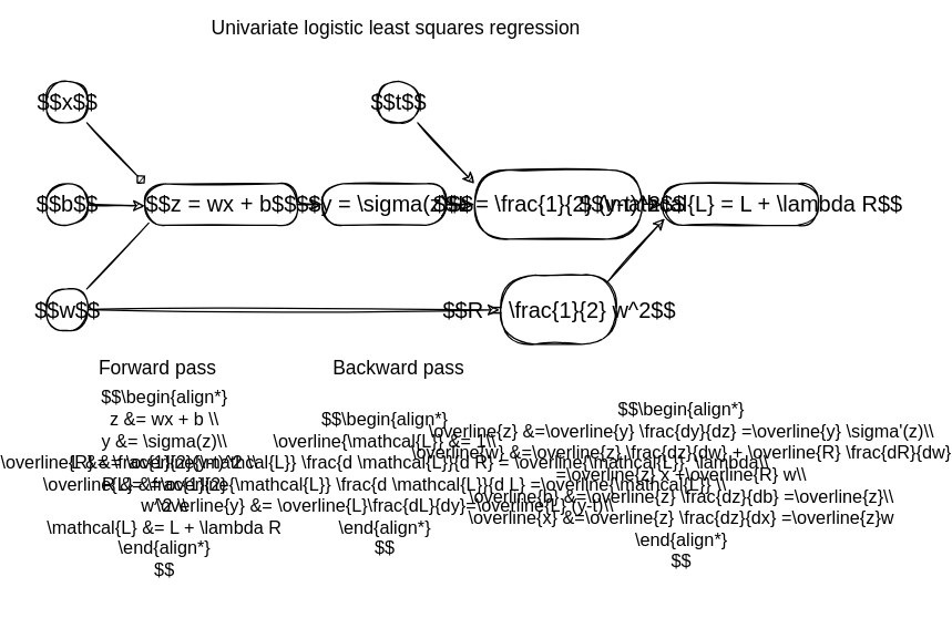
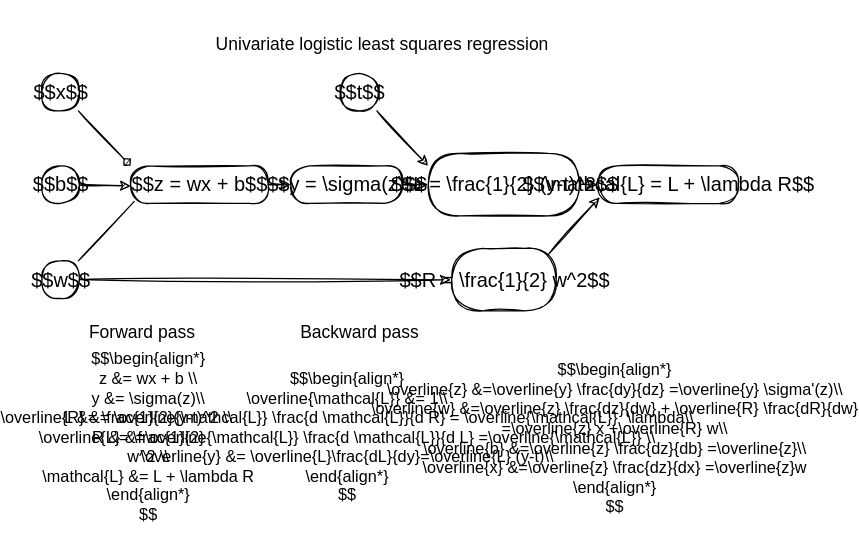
  <mxCell id="0" />
  <mxCell id="1" parent="0" />
- <mxCell id="2" value="Univariate logistic least squares regression" style="text;html=1;align=center;verticalAlign=middle;resizable=0;points=[];autosize=1;strokeColor=none;fillColor=none;fontSize=14;fontFamily=Helvetica;sketch=1;" parent="1" vertex="1"><mxGeometry x="127" y="5" width="290" height="30" as="geometry" /></mxCell>
+ <mxCell id="2" value="Univariate logistic least squares regression" style="text;html=1;align=center;verticalAlign=middle;resizable=0;points=[];autosize=1;strokeColor=none;fillColor=none;fontSize=14;fontFamily=Helvetica;sketch=1;" parent="1" vertex="1"><mxGeometry x="147" width="290" height="30" as="geometry" y="20" /></mxCell>
  <mxCell id="3" style="edgeStyle=none;rounded=0;orthogonalLoop=1;jettySize=auto;html=1;fontFamily=Helvetica;fontSize=16;entryX=0.026;entryY=0.947;entryDx=0;entryDy=0;entryPerimeter=0;sketch=1;endArrow=none;" parent="1" source="5" target="11" edge="1"><mxGeometry relative="1" as="geometry" /></mxCell>
  <mxCell id="4" style="edgeStyle=none;rounded=0;sketch=1;orthogonalLoop=1;jettySize=auto;html=1;entryX=0.003;entryY=0.503;entryDx=0;entryDy=0;entryPerimeter=0;fontFamily=Helvetica;fontSize=16;" parent="1" source="5" target="19" edge="1"><mxGeometry relative="1" as="geometry" /></mxCell>
  <mxCell id="5" value="$$w$$" style="text;html=1;align=center;verticalAlign=middle;resizable=1;points=[];autosize=1;strokeColor=default;fillColor=none;fontSize=16;fontFamily=Helvetica;rounded=1;glass=0;shadow=0;sketch=1;arcSize=50;" parent="1" vertex="1"><mxGeometry x="20" y="208" width="30" height="30" as="geometry" /></mxCell>
  <mxCell id="6" style="edgeStyle=none;rounded=0;orthogonalLoop=1;jettySize=auto;html=1;entryX=0.001;entryY=0.533;entryDx=0;entryDy=0;entryPerimeter=0;fontFamily=Helvetica;fontSize=16;sketch=1;" parent="1" source="7" target="11" edge="1"><mxGeometry relative="1" as="geometry" /></mxCell>
  <mxCell id="7" value="$$b$$" style="text;html=1;align=center;verticalAlign=middle;resizable=1;points=[];autosize=1;strokeColor=default;fillColor=none;fontSize=16;fontFamily=Helvetica;rounded=1;glass=0;shadow=0;sketch=1;arcSize=50;" parent="1" vertex="1"><mxGeometry x="20" y="132" width="30" height="30" as="geometry" /></mxCell>
  <mxCell id="8" style="rounded=0;orthogonalLoop=1;jettySize=auto;html=1;fontFamily=Helvetica;fontSize=16;entryX=0;entryY=0;entryDx=0;entryDy=0;entryPerimeter=0;sketch=1;endArrow=diamond;" parent="1" source="9" target="11" edge="1"><mxGeometry relative="1" as="geometry" /></mxCell>
  <mxCell id="9" value="$$x$$" style="text;html=1;align=center;verticalAlign=middle;resizable=1;points=[];autosize=1;strokeColor=default;fillColor=none;fontSize=16;fontFamily=Helvetica;rounded=1;glass=0;shadow=0;sketch=1;arcSize=50;" parent="1" vertex="1"><mxGeometry x="20" y="58" width="30" height="30" as="geometry" /></mxCell>
  <mxCell id="10" style="edgeStyle=none;rounded=0;orthogonalLoop=1;jettySize=auto;html=1;fontFamily=Helvetica;fontSize=16;sketch=1;" parent="1" source="11" target="13" edge="1"><mxGeometry relative="1" as="geometry" /></mxCell>
  <mxCell id="11" value="$$z = wx + b$$" style="text;html=1;align=center;verticalAlign=middle;resizable=1;points=[];autosize=1;strokeColor=default;fillColor=none;fontSize=16;fontFamily=Helvetica;labelBackgroundColor=none;labelBorderColor=none;noLabel=0;snapToPoint=1;fixDash=0;rounded=1;glass=0;shadow=0;sketch=1;arcSize=50;" parent="1" vertex="1"><mxGeometry x="91" y="132" width="110" height="30" as="geometry" /></mxCell>
  <mxCell id="12" style="edgeStyle=none;rounded=0;sketch=1;orthogonalLoop=1;jettySize=auto;html=1;entryX=0.007;entryY=0.5;entryDx=0;entryDy=0;entryPerimeter=0;fontFamily=Helvetica;fontSize=16;" parent="1" source="13" target="15" edge="1"><mxGeometry relative="1" as="geometry" /></mxCell>
  <mxCell id="13" value="$$y = \sigma(z)$$" style="text;html=1;align=center;verticalAlign=middle;resizable=1;points=[];autosize=1;strokeColor=default;fillColor=none;fontSize=16;fontFamily=Helvetica;snapToPoint=1;rounded=1;glass=0;shadow=0;sketch=1;arcSize=50;" parent="1" vertex="1"><mxGeometry x="219" y="132" width="90" height="30" as="geometry" /></mxCell>
  <mxCell id="14" style="edgeStyle=none;rounded=0;sketch=1;orthogonalLoop=1;jettySize=auto;html=1;entryX=0.002;entryY=0.503;entryDx=0;entryDy=0;entryPerimeter=0;fontFamily=Helvetica;fontSize=16;exitX=1.005;exitY=0.496;exitDx=0;exitDy=0;exitPerimeter=0;" parent="1" source="15" target="20" edge="1"><mxGeometry relative="1" as="geometry" /></mxCell>
  <mxCell id="15" value="$$L = \frac{1}{2} (y-t)^2$$" style="text;html=1;align=center;verticalAlign=middle;resizable=1;points=[];autosize=1;strokeColor=default;fillColor=none;fontSize=16;fontFamily=Helvetica;rounded=1;sketch=1;arcSize=50;perimeterSpacing=1;strokeWidth=1;shadow=0;glass=0;imageHeight=24;snapToPoint=1;fixDash=0;perimeter=none;container=0;collapsible=0;expand=1;" parent="1" vertex="1"><mxGeometry x="329" y="122" width="121" height="50" as="geometry" /></mxCell>
  <mxCell id="16" style="edgeStyle=none;rounded=0;sketch=1;orthogonalLoop=1;jettySize=auto;html=1;entryX=0.007;entryY=0.212;entryDx=0;entryDy=0;entryPerimeter=0;fontFamily=Helvetica;fontSize=16;" parent="1" source="17" target="15" edge="1"><mxGeometry relative="1" as="geometry" /></mxCell>
  <mxCell id="17" value="$$t$$" style="text;html=1;align=center;verticalAlign=middle;resizable=1;points=[];autosize=1;strokeColor=default;fillColor=none;fontSize=16;fontFamily=Helvetica;rounded=1;glass=0;shadow=0;sketch=1;arcSize=50;" parent="1" vertex="1"><mxGeometry x="259" y="58" width="30" height="30" as="geometry" /></mxCell>
  <mxCell id="18" style="edgeStyle=none;rounded=0;sketch=1;orthogonalLoop=1;jettySize=auto;html=1;entryX=0.018;entryY=0.818;entryDx=0;entryDy=0;entryPerimeter=0;fontFamily=Helvetica;fontSize=16;exitX=0.915;exitY=0.115;exitDx=0;exitDy=0;exitPerimeter=0;" parent="1" source="19" target="20" edge="1"><mxGeometry relative="1" as="geometry" /></mxCell>
  <mxCell id="19" value="$$R = \frac{1}{2} w^2$$" style="text;html=1;align=center;verticalAlign=middle;resizable=1;points=[];autosize=1;strokeColor=default;fillColor=none;fontSize=16;fontFamily=Helvetica;rounded=1;sketch=1;arcSize=50;perimeterSpacing=1;strokeWidth=1;shadow=0;glass=0;imageHeight=24;snapToPoint=1;fixDash=0;perimeter=none;container=0;collapsible=0;expand=1;" parent="1" vertex="1"><mxGeometry x="347.75" y="198" width="83.5" height="50" as="geometry" /></mxCell>
  <mxCell id="20" value="$$\mathcal{L} = L + \lambda R$$" style="text;html=1;align=center;verticalAlign=middle;resizable=1;points=[];autosize=1;strokeColor=default;fillColor=none;fontSize=16;fontFamily=Helvetica;rounded=1;sketch=1;arcSize=50;perimeterSpacing=1;strokeWidth=1;shadow=0;glass=0;imageHeight=24;snapToPoint=1;fixDash=0;perimeter=none;container=0;collapsible=0;expand=1;" parent="1" vertex="1"><mxGeometry x="465" y="132" width="112" height="30" as="geometry" /></mxCell>
  <mxCell id="21" value="Forward pass" style="text;html=1;align=center;verticalAlign=middle;resizable=0;points=[];autosize=1;strokeColor=none;fillColor=none;fontSize=14;fontFamily=Helvetica;" parent="1" vertex="1"><mxGeometry x="45" y="250" width="110" height="30" as="geometry" /></mxCell>
  <mxCell id="22" value="Backward pass" style="text;html=1;align=center;verticalAlign=middle;resizable=0;points=[];autosize=1;strokeColor=none;fillColor=none;fontSize=14;fontFamily=Helvetica;" parent="1" vertex="1"><mxGeometry x="214" y="250" width="120" height="30" as="geometry" /></mxCell>
  <mxCell id="23" value="$$\begin{align*} &lt;br style=&quot;font-size: 13px;&quot;&gt;z &amp;amp;= wx + b \\ &lt;br style=&quot;font-size: 13px;&quot;&gt;y &amp;amp;= \sigma(z)\\&lt;br style=&quot;font-size: 13px;&quot;&gt;L &amp;amp;= \frac{1}{2}(y-t)^2 \\&lt;br style=&quot;font-size: 13px;&quot;&gt;R &amp;amp;= \frac{1}{2}&lt;br style=&quot;font-size: 13px;&quot;&gt;w^2 \\&lt;br style=&quot;font-size: 13px;&quot;&gt;\mathcal{L} &amp;amp;= L + \lambda R&lt;br style=&quot;font-size: 13px;&quot;&gt;\end{align*}&lt;br style=&quot;font-size: 13px;&quot;&gt;$$" style="text;html=1;align=center;verticalAlign=middle;resizable=1;points=[];autosize=1;strokeColor=none;fillColor=none;fontSize=13;fontFamily=Helvetica;" parent="1" vertex="1"><mxGeometry x="40" y="274" width="130" height="150" as="geometry" /></mxCell>
  <mxCell id="24" value="$$\begin{align*}&lt;br&gt;\overline{\mathcal{L}} &amp;amp;= 1\\&lt;br&gt;\overline{R} &amp;amp;= \overline{\mathcal{L}} \frac{d \mathcal{L}}{d R} = \overline{\mathcal{L}}&amp;nbsp; \lambda\\&lt;br&gt;\overline{L} &amp;amp;=\overline{\mathcal{L}} \frac{d \mathcal{L}}{d L} =\overline{\mathcal{L}}&amp;nbsp;\\&lt;br&gt;\overline{y} &amp;amp;= \overline{L}\frac{dL}{dy}=\overline{L} (y-t)\\&lt;br&gt;\end{align*}&lt;br&gt;$$" style="text;html=1;align=center;verticalAlign=middle;resizable=1;points=[];autosize=1;strokeColor=none;fillColor=none;fontSize=13;fontFamily=Helvetica;" parent="1" vertex="1"><mxGeometry x="176" y="289" width="176" height="120" as="geometry" /></mxCell>
  <mxCell id="25" value="$$\begin{align*}&lt;br&gt;\overline{z} &amp;amp;=\overline{y} \frac{dy}{dz} =\overline{y} \sigma'(z)\\&lt;br&gt;\overline{w} &amp;amp;=\overline{z} \frac{dz}{dw} + \overline{R} \frac{dR}{dw}&lt;br&gt;=\overline{z} x +\overline{R} w\\&lt;br&gt;\overline{b} &amp;amp;=\overline{z} \frac{dz}{db} =\overline{z}\\&lt;br&gt;\overline{x} &amp;amp;=\overline{z} \frac{dz}{dx} =\overline{z}w&lt;br&gt;\end{align*}&lt;br&gt;$$" style="text;html=1;align=center;verticalAlign=middle;resizable=1;points=[];autosize=1;strokeColor=none;fillColor=none;fontSize=13;fontFamily=Helvetica;" parent="1" vertex="1"><mxGeometry x="378" y="280" width="199" height="140" as="geometry" /></mxCell>
